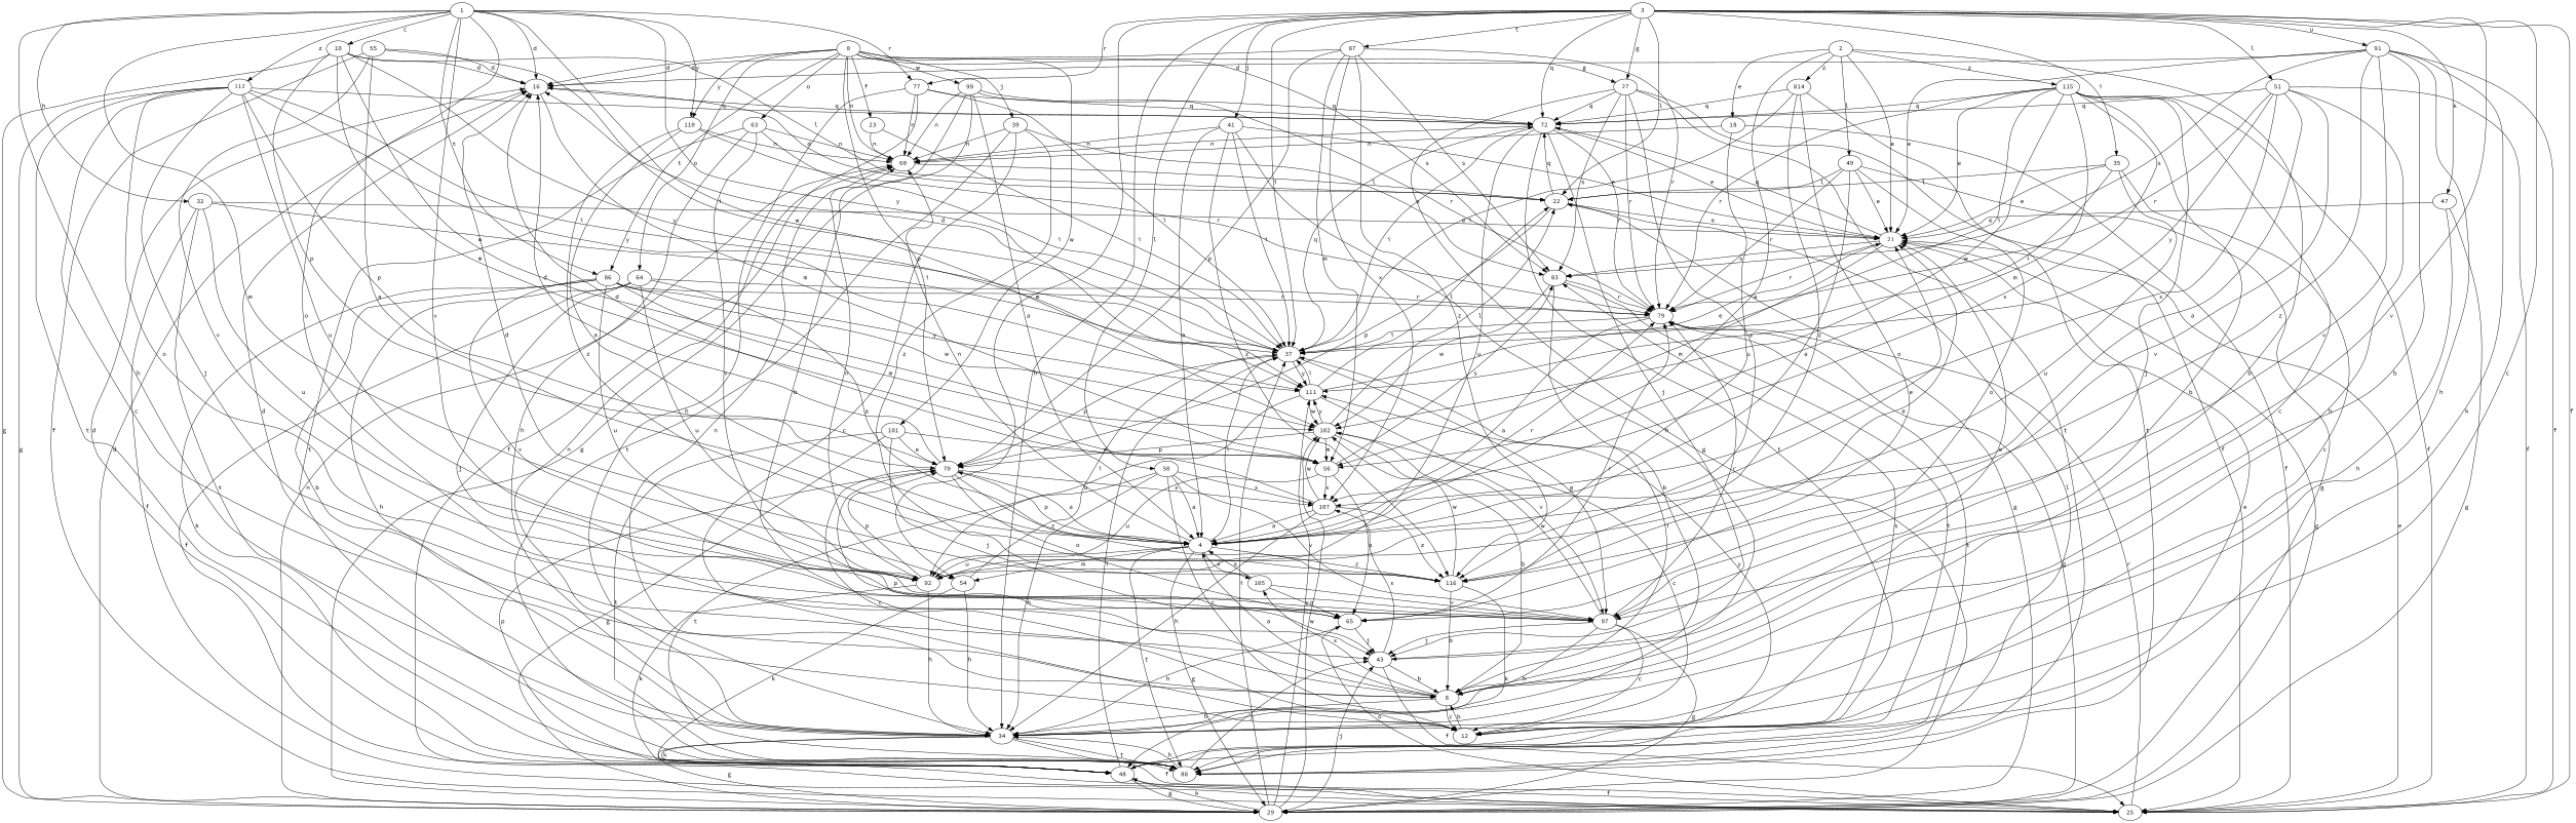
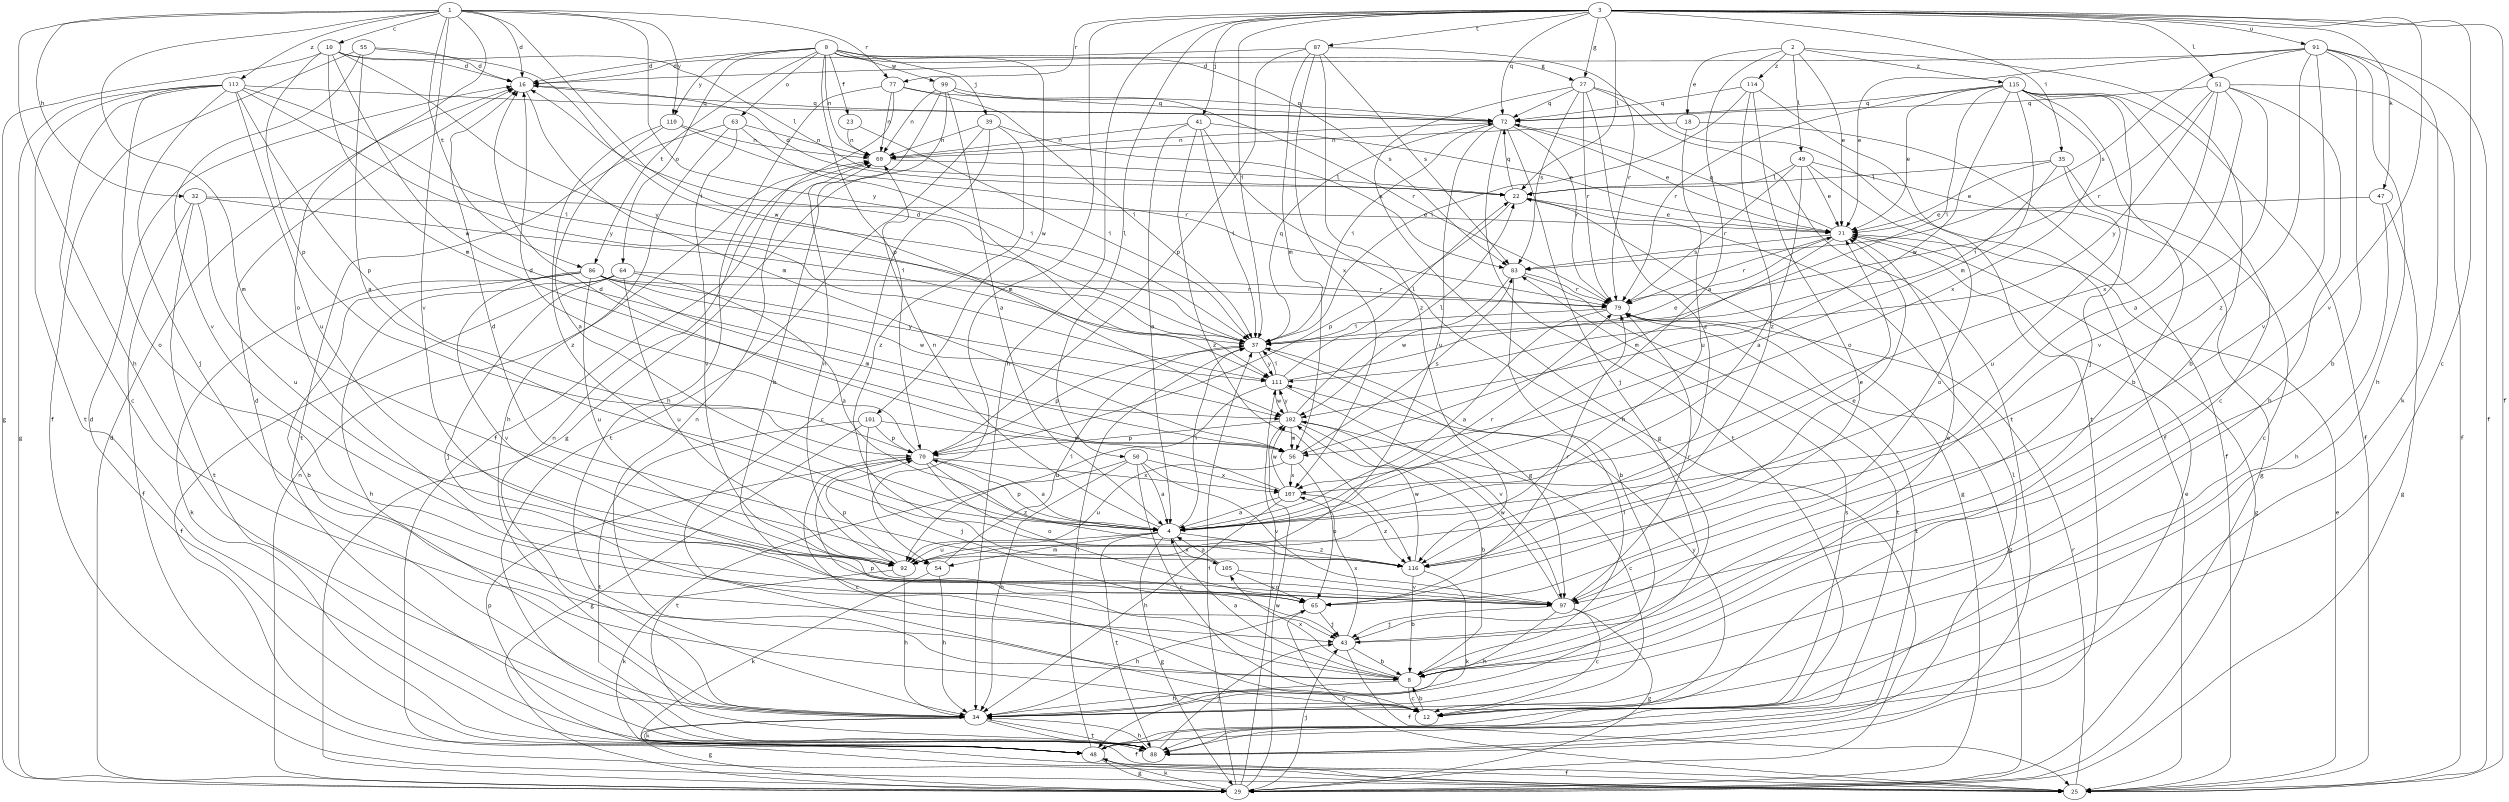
  strict digraph {
    fontname="Source Code Pro"
    node [fontname="Source Code Pro"]
    edge [fontname="Source Code Pro"]
    0
    16
    23
    27
    39
    60
    63
    64
    70
    83
    86
    99
    101
    110
    n15 [label=72]
    56
    37
    25
    29
    79
    88
    116
    12
    n24 [label=22]
    34
    97
    4
    92
    43
    65
    107
    102
    8
    111
    48
    1
    10
    32
    54
    77
    112
    21
    2
    18
    49
-   114 [label=814]
+   114
    115
    105
    3
    35
    41
    47
    50
    51
    87
    91
    55
    0 -> 16 [label=d]
    0 -> 23 [label=f]
    0 -> 27 [label=g]
    0 -> 39 [label=j]
    0 -> 60 [label=n]
    0 -> 63 [label=o]
    0 -> 64 [label=o]
    0 -> 70 [label=p]
    0 -> 83 [label=s]
    0 -> 86 [label=t]
    0 -> 99 [label=w]
    0 -> 101 [label=w]
    0 -> 110 [label=y]
    16 -> n15 [label=q]
    16 -> 56 [label=m]
    23 -> 60 [label=n]
    23 -> 37 [label=i]
    27 -> 83 [label=s]
    27 -> n15 [label=q]
    27 -> 25 [label=f]
    27 -> 29 [label=g]
    27 -> 79 [label=r]
    27 -> 88 [label=t]
    27 -> 116 [label=z]
    39 -> 60 [label=n]
    39 -> 83 [label=s]
    39 -> 88 [label=t]
    39 -> 116 [label=z]
    39 -> 12 [label=c]
    60 -> n24 [label=l]
    63 -> 60 [label=n]
    63 -> 37 [label=i]
    63 -> 88 [label=t]
    63 -> 34 [label=h]
    63 -> 97 [label=v]
    64 -> 25 [label=f]
    64 -> 79 [label=r]
    64 -> 34 [label=h]
    64 -> 4 [label=a]
    64 -> 92 [label=u]
    64 -> 43 [label=j]
    70 -> 16 [label=d]
    70 -> 116 [label=z]
    70 -> 12 [label=c]
    70 -> 4 [label=a]
    70 -> 65 [label=o]
    70 -> 107 [label=x]
    83 -> 79 [label=r]
    83 -> 88 [label=t]
    83 -> 102 [label=w]
    83 -> 8 [label=b]
    86 -> 56 [label=m]
    86 -> 79 [label=r]
    86 -> 97 [label=v]
    86 -> 92 [label=u]
    86 -> 102 [label=w]
    86 -> 8 [label=b]
    86 -> 111 [label=y]
    86 -> 48 [label=k]
    99 -> 60 [label=n]
    99 -> n15 [label=q]
    99 -> 29 [label=g]
    99 -> 79 [label=r]
    99 -> 4 [label=a]
    99 -> 8 [label=b]
-   101 -> 70 [label=e]
+   101 -> 70 [label=p]
    101 -> 56 [label=m]
    101 -> 29 [label=g]
    101 -> 88 [label=t]
    101 -> 43 [label=j]
    110 -> 60 [label=n]
    110 -> 79 [label=r]
    110 -> 116 [label=z]
    110 -> 4 [label=a]
    n15 -> 60 [label=n]
    n15 -> 37 [label=i]
    n15 -> 79 [label=r]
    n15 -> 88 [label=t]
    n15 -> 92 [label=u]
    n15 -> 43 [label=j]
    n15 -> 21 [label=e]
    56 -> 83 [label=s]
    56 -> 92 [label=u]
    56 -> 65 [label=o]
    56 -> 107 [label=x]
    37 -> 16 [label=d]
    37 -> 70 [label=p]
    37 -> n15 [label=q]
    37 -> 97 [label=g]
    37 -> 111 [label=y]
    25 -> 79 [label=r]
    25 -> 65 [label=o]
    25 -> 21 [label=e]
    29 -> 16 [label=d]
    29 -> 60 [label=n]
    29 -> 37 [label=i]
    29 -> 43 [label=j]
    29 -> 102 [label=w]
    29 -> 111 [label=y]
    29 -> 48 [label=k]
    79 -> 37 [label=i]
    79 -> 29 [label=g]
    79 -> 88 [label=t]
    79 -> 4 [label=a]
    88 -> n24 [label=l]
    88 -> 34 [label=h]
    88 -> 43 [label=j]
    116 -> 102 [label=w]
    116 -> 8 [label=b]
    116 -> 48 [label=k]
    116 -> 21 [label=e]
    12 -> 8 [label=b]
    12 -> 111 [label=y]
    n24 -> 16 [label=d]
    n24 -> 70 [label=p]
    n24 -> n15 [label=q]
    n24 -> 29 [label=g]
    n24 -> 21 [label=e]
    34 -> 16 [label=d]
    34 -> 60 [label=n]
    34 -> 25 [label=f]
    34 -> 29 [label=g]
    34 -> 88 [label=t]
    34 -> 48 [label=k]
    97 -> 29 [label=g]
    97 -> 79 [label=r]
    97 -> 12 [label=c]
    97 -> 34 [label=h]
    97 -> 43 [label=j]
    97 -> 102 [label=w]
    4 -> 60 [label=n]
    4 -> 70 [label=p]
    4 -> 37 [label=i]
    4 -> 29 [label=g]
    4 -> 79 [label=r]
    4 -> 88 [label=t]
    4 -> 116 [label=z]
    4 -> 92 [label=u]
    4 -> 54 [label=m]
    4 -> 21 [label=e]
    4 -> 105 [label=x]
    92 -> 60 [label=n]
    92 -> 70 [label=p]
    92 -> 34 [label=h]
    92 -> 48 [label=k]
    43 -> 25 [label=f]
    43 -> 107 [label=x]
    43 -> 8 [label=b]
    43 -> 21 [label=e]
    65 -> 79 [label=r]
    65 -> 34 [label=h]
    65 -> 43 [label=j]
    107 -> 16 [label=d]
    107 -> 116 [label=z]
    107 -> 34 [label=h]
    107 -> 4 [label=a]
    107 -> 102 [label=w]
    102 -> 70 [label=p]
    102 -> 56 [label=m]
    102 -> 12 [label=c]
    102 -> n24 [label=l]
    102 -> 8 [label=b]
    102 -> 111 [label=y]
    8 -> 60 [label=n]
    8 -> 70 [label=p]
    8 -> 37 [label=i]
    8 -> 12 [label=c]
    8 -> 34 [label=h]
    8 -> 4 [label=a]
    8 -> 105 [label=x]
    111 -> 37 [label=i]
    111 -> n24 [label=l]
    111 -> 97 [label=v]
    111 -> 92 [label=u]
    111 -> 102 [label=w]
    111 -> 21 [label=e]
    48 -> 16 [label=d]
    48 -> 70 [label=p]
    48 -> 83 [label=s]
    48 -> 37 [label=i]
    48 -> 25 [label=f]
    48 -> 29 [label=g]
    48 -> 21 [label=e]
    1 -> 16 [label=d]
    1 -> 86 [label=t]
    1 -> 110 [label=y]
    1 -> 34 [label=h]
    1 -> 97 [label=v]
    1 -> 65 [label=o]
    1 -> 102 [label=w]
    1 -> 111 [label=y]
    1 -> 10 [label=c]
    1 -> 32 [label=h]
    1 -> 54 [label=m]
    1 -> 77 [label=r]
    1 -> 112 [label=z]
    10 -> 16 [label=d]
    10 -> 70 [label=p]
    10 -> 56 [label=m]
    10 -> 29 [label=g]
    10 -> n24 [label=l]
    10 -> 102 [label=w]
    10 -> 111 [label=y]
    32 -> 37 [label=i]
    32 -> 25 [label=f]
    32 -> 88 [label=t]
    32 -> 92 [label=u]
    32 -> 21 [label=e]
    54 -> 37 [label=i]
    54 -> 34 [label=h]
    54 -> 48 [label=k]
    77 -> 60 [label=n]
    77 -> n15 [label=q]
    77 -> 37 [label=i]
    77 -> 25 [label=f]
    77 -> 34 [label=h]
    112 -> 70 [label=p]
    112 -> n15 [label=q]
    112 -> 37 [label=i]
    112 -> 29 [label=g]
    112 -> 88 [label=t]
    112 -> 12 [label=c]
    112 -> 92 [label=u]
    112 -> 43 [label=j]
    112 -> 65 [label=o]
    112 -> 111 [label=y]
    21 -> 83 [label=s]
    21 -> n15 [label=q]
    21 -> 56 [label=m]
    21 -> 29 [label=g]
    21 -> 79 [label=r]
    2 -> 4 [label=a]
    2 -> 8 [label=b]
    2 -> 21 [label=e]
    2 -> 18 [label=e]
    2 -> 49 [label=l]
    2 -> 114 [label=z]
    2 -> 115 [label=z]
    18 -> 60 [label=n]
    18 -> 25 [label=f]
    18 -> 92 [label=u]
    49 -> 29 [label=g]
    49 -> 79 [label=r]
    49 -> n24 [label=l]
    49 -> 4 [label=a]
    49 -> 65 [label=o]
    49 -> 21 [label=e]
    114 -> n15 [label=q]
    114 -> 37 [label=i]
    114 -> 88 [label=t]
    114 -> 116 [label=z]
    114 -> 65 [label=o]
    115 -> n15 [label=q]
    115 -> 56 [label=m]
    115 -> 37 [label=i]
    115 -> 25 [label=f]
    115 -> 79 [label=r]
    115 -> 12 [label=c]
    115 -> 43 [label=j]
    115 -> 107 [label=x]
    115 -> 102 [label=w]
    115 -> 8 [label=b]
    115 -> 21 [label=e]
    105 -> 16 [label=d]
    105 -> 97 [label=v]
    105 -> 4 [label=a]
    105 -> 65 [label=o]
    3 -> 27 [label=g]
    3 -> n15 [label=q]
    3 -> 37 [label=i]
    3 -> 25 [label=f]
    3 -> 12 [label=c]
    3 -> n24 [label=l]
    3 -> 34 [label=h]
    3 -> 97 [label=v]
    3 -> 54 [label=m]
    3 -> 77 [label=r]
    3 -> 35 [label=i]
    3 -> 41 [label=j]
    3 -> 47 [label=k]
    3 -> 50 [label=l]
    3 -> 51 [label=l]
    3 -> 87 [label=t]
    3 -> 91 [label=u]
    35 -> 37 [label=i]
    35 -> 12 [label=c]
    35 -> n24 [label=l]
    35 -> 92 [label=u]
    35 -> 21 [label=e]
    41 -> 60 [label=n]
    41 -> 37 [label=i]
    41 -> 116 [label=z]
    41 -> 34 [label=h]
    41 -> 4 [label=a]
    41 -> 21 [label=e]
    47 -> 29 [label=g]
    47 -> 34 [label=h]
    47 -> 21 [label=e]
    50 -> 88 [label=t]
    50 -> 12 [label=c]
    50 -> 34 [label=h]
    50 -> 97 [label=v]
    50 -> 4 [label=a]
    50 -> 107 [label=x]
    51 -> n15 [label=q]
    51 -> 25 [label=f]
    51 -> 79 [label=r]
    51 -> 34 [label=h]
    51 -> 97 [label=v]
    51 -> 4 [label=a]
    51 -> 107 [label=x]
    51 -> 111 [label=y]
    87 -> 16 [label=d]
    87 -> 70 [label=p]
    87 -> 83 [label=s]
    87 -> 56 [label=m]
    87 -> 79 [label=r]
    87 -> 116 [label=z]
    87 -> 107 [label=x]
    91 -> 16 [label=d]
    91 -> 83 [label=s]
    91 -> 25 [label=f]
    91 -> 116 [label=z]
    91 -> 34 [label=h]
    91 -> 97 [label=v]
    91 -> 8 [label=b]
    91 -> 48 [label=k]
    91 -> 21 [label=e]
    55 -> 16 [label=d]
    55 -> 37 [label=i]
    55 -> 25 [label=f]
    55 -> 97 [label=v]
    55 -> 4 [label=a]
  }
